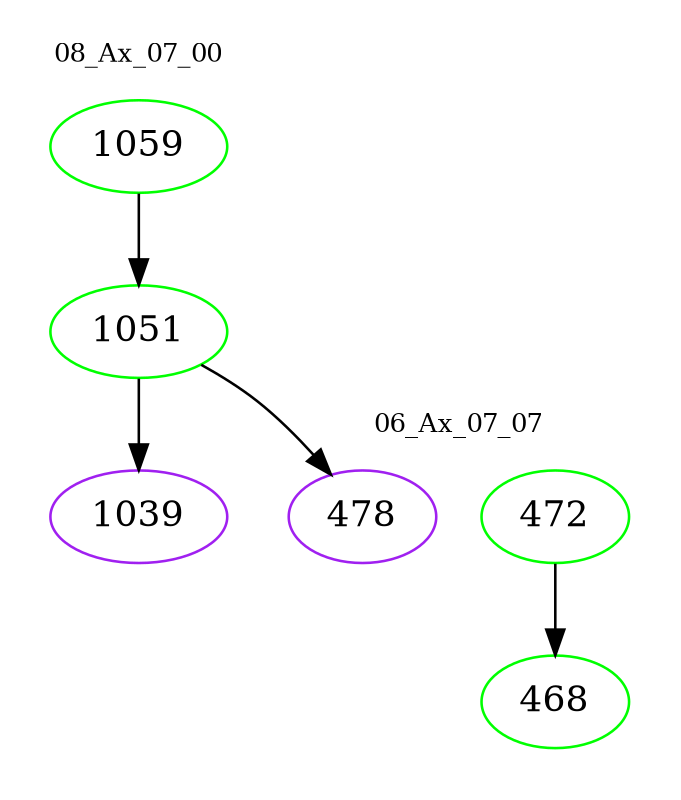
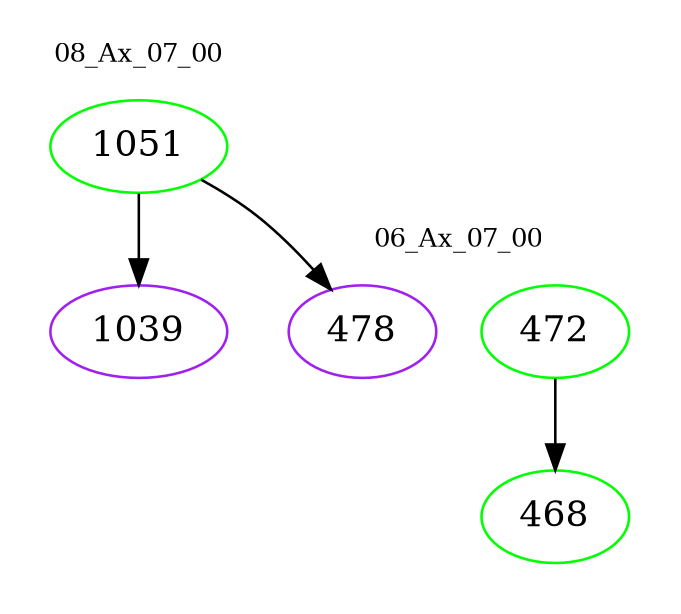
  digraph {
    node [color=green]
    edge [color=black]
-   n1 [label=1059]
    n2 [label=1051]
    n3 [color=purple label=1039]
    n4 [label=472]
    n5 [label=468]
    n6 [color=purple label=478]
    subgraph cluster_1 {
      color=white
      fontsize=10
      label="08_Ax_07_00"
-     n1
      n2
      n3
    }
    subgraph cluster_2 {
      color=white
      fontsize=10
-     label="06_Ax_07_07"
+     label="06_Ax_07_00"
      n4
      n5
      n6
    }
-   n1 -> n2
    n2 -> n3
    n2 -> n6
    n4 -> n5
  }
